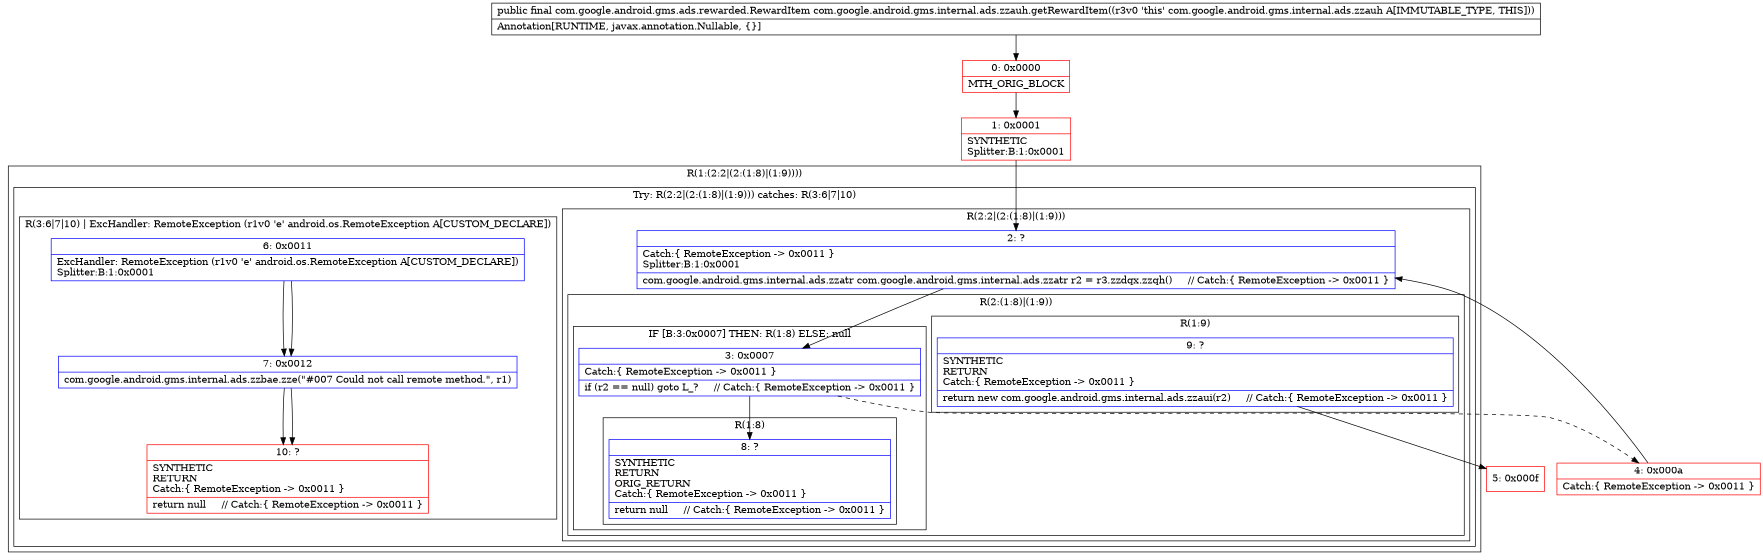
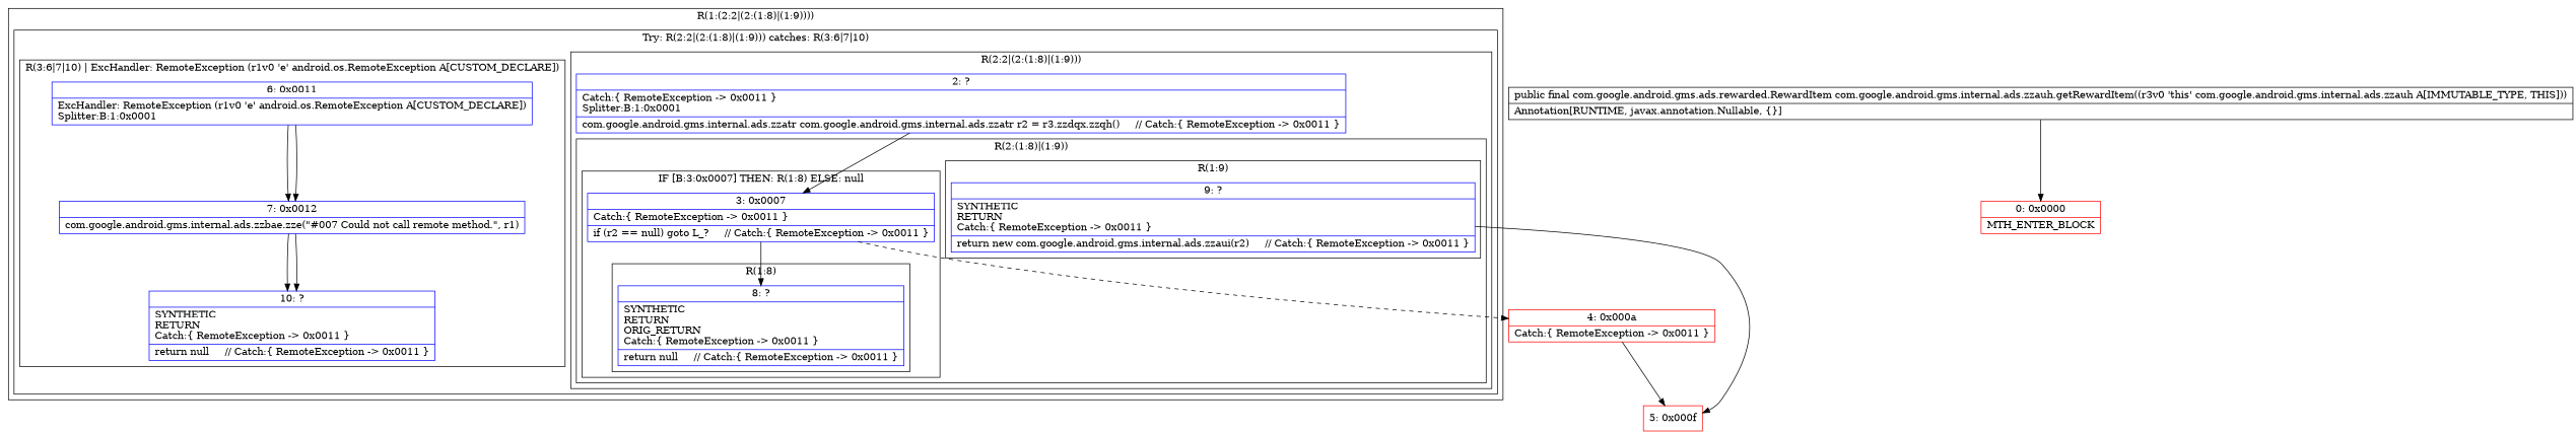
  digraph {
    node [color=blue shape=record]
    n1 [label="{8\:\ ?|SYNTHETIC\lRETURN\lORIG_RETURN\lCatch:\{ RemoteException \-\> 0x0011 \}\l|return null     \/\/ Catch:\{ RemoteException \-\> 0x0011 \}\l}"]
    n2 [label="{3\:\ 0x0007|Catch:\{ RemoteException \-\> 0x0011 \}\l|if (r2 == null) goto L_?     \/\/ Catch:\{ RemoteException \-\> 0x0011 \}\l}"]
    n3 [label="{9\:\ ?|SYNTHETIC\lRETURN\lCatch:\{ RemoteException \-\> 0x0011 \}\l|return new com.google.android.gms.internal.ads.zzaui(r2)     \/\/ Catch:\{ RemoteException \-\> 0x0011 \}\l}"]
    n4 [label="{2\:\ ?|Catch:\{ RemoteException \-\> 0x0011 \}\lSplitter:B:1:0x0001\l|com.google.android.gms.internal.ads.zzatr com.google.android.gms.internal.ads.zzatr r2 = r3.zzdqx.zzqh()     \/\/ Catch:\{ RemoteException \-\> 0x0011 \}\l}"]
    n5 [label="{6\:\ 0x0011|ExcHandler: RemoteException (r1v0 'e' android.os.RemoteException A[CUSTOM_DECLARE])\lSplitter:B:1:0x0001\l}"]
    n6 [label="{7\:\ 0x0012|com.google.android.gms.internal.ads.zzbae.zze(\"#007 Could not call remote method.\", r1)\l}"]
-   n7 [color=red label="{10\:\ ?|SYNTHETIC\lRETURN\lCatch:\{ RemoteException \-\> 0x0011 \}\l|return null     \/\/ Catch:\{ RemoteException \-\> 0x0011 \}\l}"]
+   n7 [label="{10\:\ ?|SYNTHETIC\lRETURN\lCatch:\{ RemoteException \-\> 0x0011 \}\l|return null     \/\/ Catch:\{ RemoteException \-\> 0x0011 \}\l}"]
    n8 [color=red label="{4\:\ 0x000a|Catch:\{ RemoteException \-\> 0x0011 \}\l}"]
    n9 [color=red label="{5\:\ 0x000f}"]
-   n10 [color=red label="{0\:\ 0x0000|MTH_ORIG_BLOCK\l}"]
-   n11 [color=red label="{1\:\ 0x0001|SYNTHETIC\lSplitter:B:1:0x0001\l}"]
+   n10 [color=red label="{0\:\ 0x0000|MTH_ENTER_BLOCK\l}"]
    n12 [label="{public final com.google.android.gms.ads.rewarded.RewardItem com.google.android.gms.internal.ads.zzauh.getRewardItem((r3v0 'this' com.google.android.gms.internal.ads.zzauh A[IMMUTABLE_TYPE, THIS]))  | Annotation[RUNTIME, javax.annotation.Nullable, \{\}]\l}" color=""]
    subgraph cluster_1 {
      label="R(1:(2:2|(2:(1:8)|(1:9))))"
      subgraph cluster_2 {
        label="Try: R(2:2|(2:(1:8)|(1:9))) catches: R(3:6|7|10)"
        subgraph cluster_3 {
          label="R(2:2|(2:(1:8)|(1:9)))"
          n4
          subgraph cluster_4 {
            label="R(2:(1:8)|(1:9))"
            subgraph cluster_5 {
              label="IF [B:3:0x0007] THEN: R(1:8) ELSE: null"
              n2
              subgraph cluster_6 {
                label="R(1:8)"
                n1
              }
            }
            subgraph cluster_7 {
              label="R(1:9)"
              n3
            }
          }
        }
        subgraph cluster_8 {
          label="R(3:6|7|10) | ExcHandler: RemoteException (r1v0 'e' android.os.RemoteException A[CUSTOM_DECLARE])\l"
          n5
          n6
          n7
        }
      }
    }
    subgraph cluster_9 {
      label="R(3:6|7|10) | ExcHandler: RemoteException (r1v0 'e' android.os.RemoteException A[CUSTOM_DECLARE])\l"
    }
    n2 -> n1
    n2 -> n8 [style=dashed]
    n3 -> n9
    n4 -> n2
    n5 -> n6
    n5 -> n6
    n6 -> n7
    n6 -> n7
-   n8 -> n4
-   n10 -> n11
-   n11 -> n4
+   n8 -> n9
    n12 -> n10
  }
